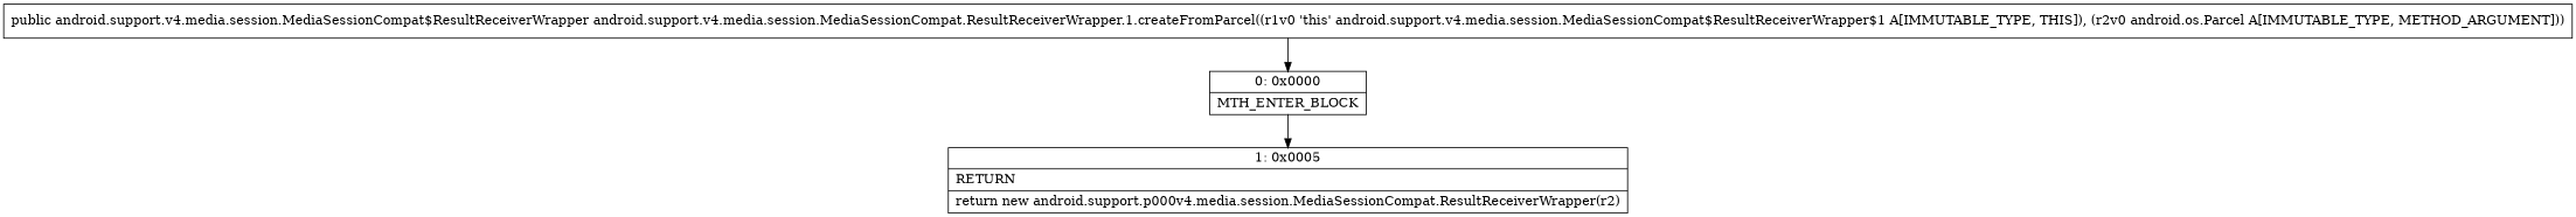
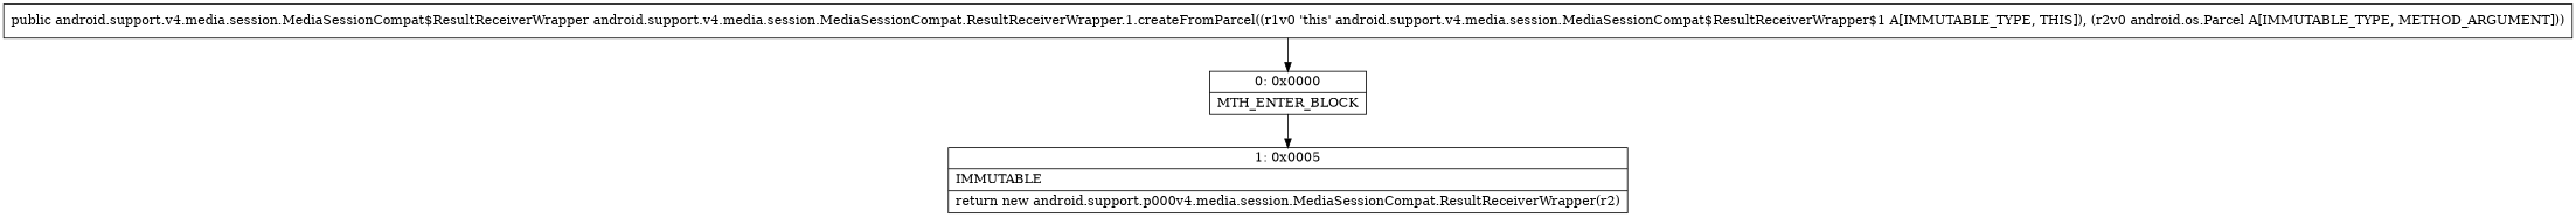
  digraph {
    node [shape=record]
    n1 [label="{0\:\ 0x0000|MTH_ENTER_BLOCK\l}"]
-   n2 [label="{1\:\ 0x0005|RETURN\l|return new android.support.p000v4.media.session.MediaSessionCompat.ResultReceiverWrapper(r2)\l}"]
+   n2 [label="{1\:\ 0x0005|IMMUTABLE\l|return new android.support.p000v4.media.session.MediaSessionCompat.ResultReceiverWrapper(r2)\l}"]
    n3 [label="{public android.support.v4.media.session.MediaSessionCompat$ResultReceiverWrapper android.support.v4.media.session.MediaSessionCompat.ResultReceiverWrapper.1.createFromParcel((r1v0 'this' android.support.v4.media.session.MediaSessionCompat$ResultReceiverWrapper$1 A[IMMUTABLE_TYPE, THIS]), (r2v0 android.os.Parcel A[IMMUTABLE_TYPE, METHOD_ARGUMENT])) }"]
    n1 -> n2
    n3 -> n1
  }
